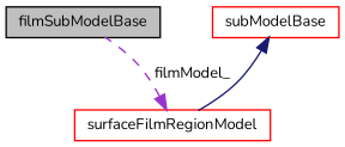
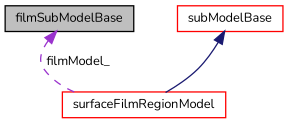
  digraph {
    fontname=Nunito
    node [color=red fontname=Nunito fontsize=10 shape=record]
    edge [dir=back fontname=Nunito fontsize=10 labelfontname=Helvetica labelfontsize=10]
    n1 [color=black fillcolor=grey75 fontcolor=black height=0.2 label=filmSubModelBase style=filled width=0.4]
    n2 [height=0.2 label=subModelBase width=0.4]
    n3 [height=0.2 label=surfaceFilmRegionModel width=0.4]
    n2 -> n3 [color=midnightblue style=solid]
-   n3 -> n1 [color=darkorchid3 label=" filmModel_" style=dashed]
+   n1 -> n3 [color=darkorchid3 label=" filmModel_" style=dashed]
  }
